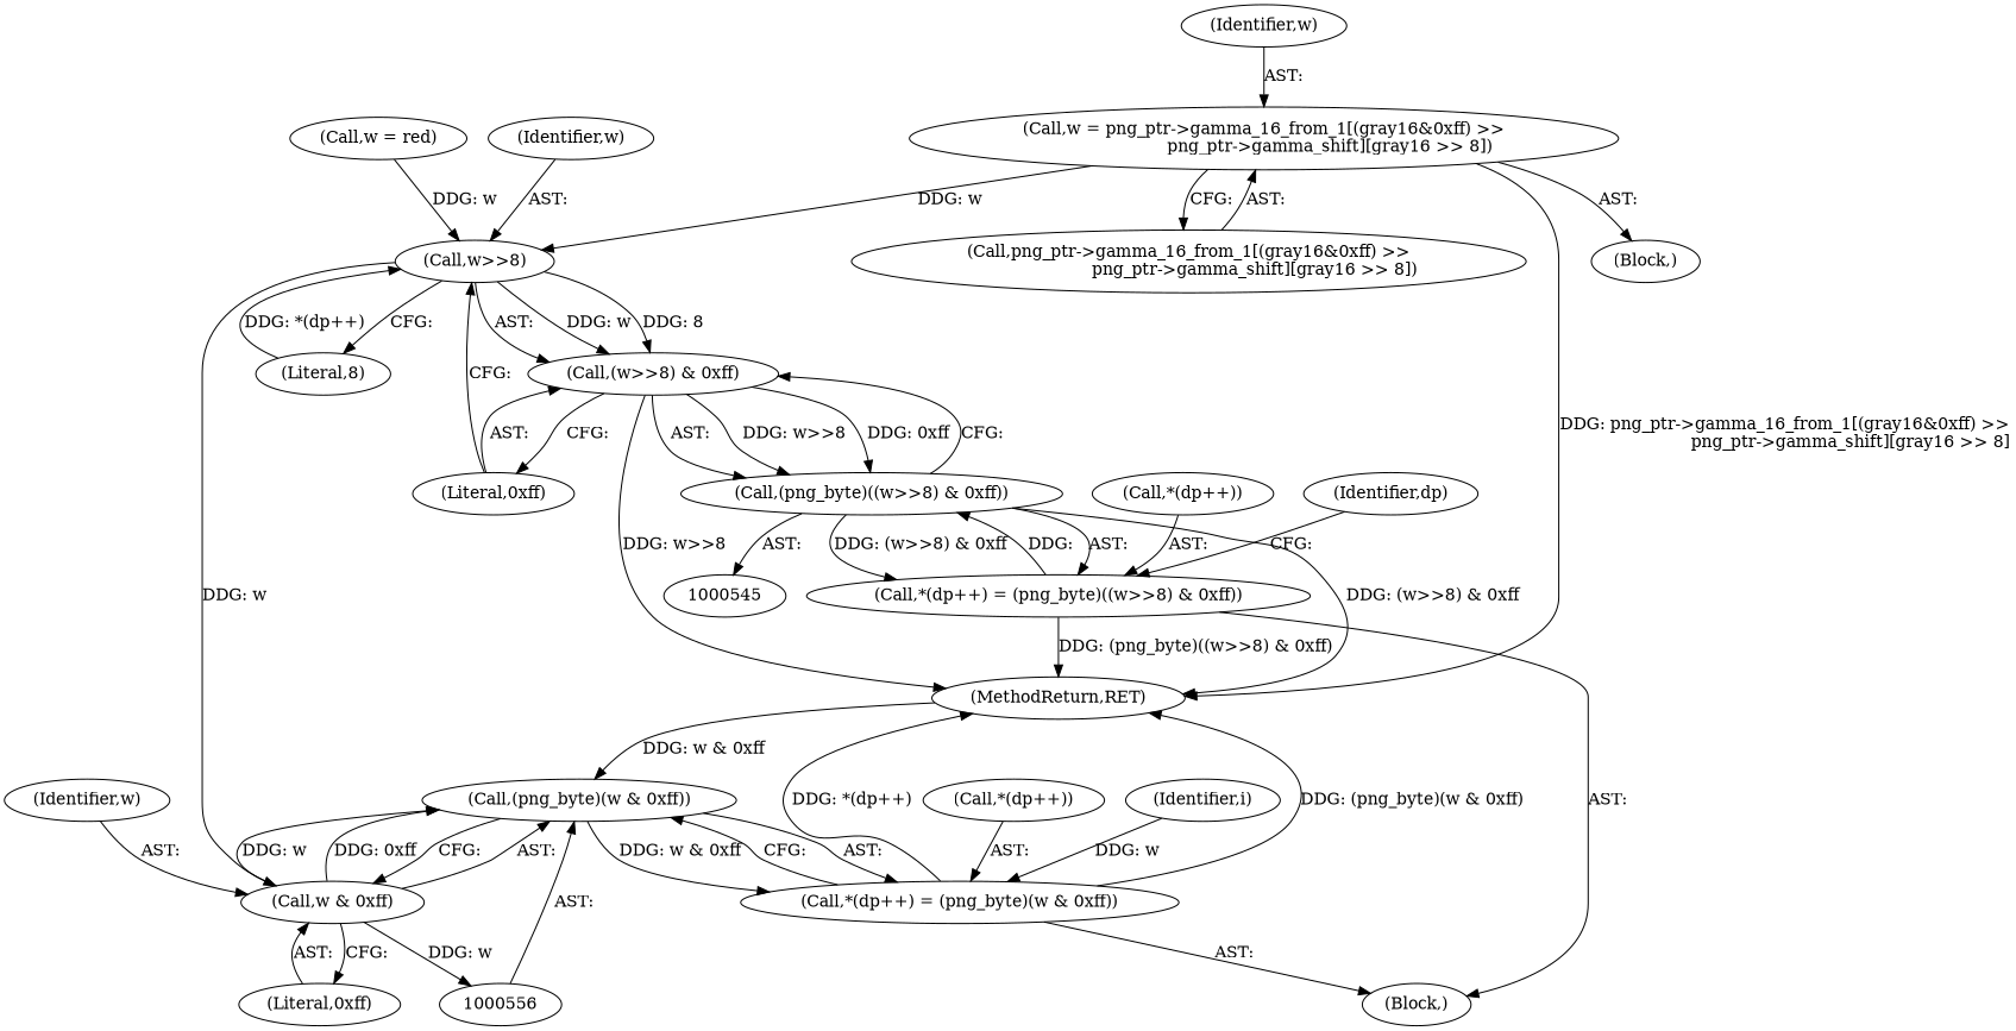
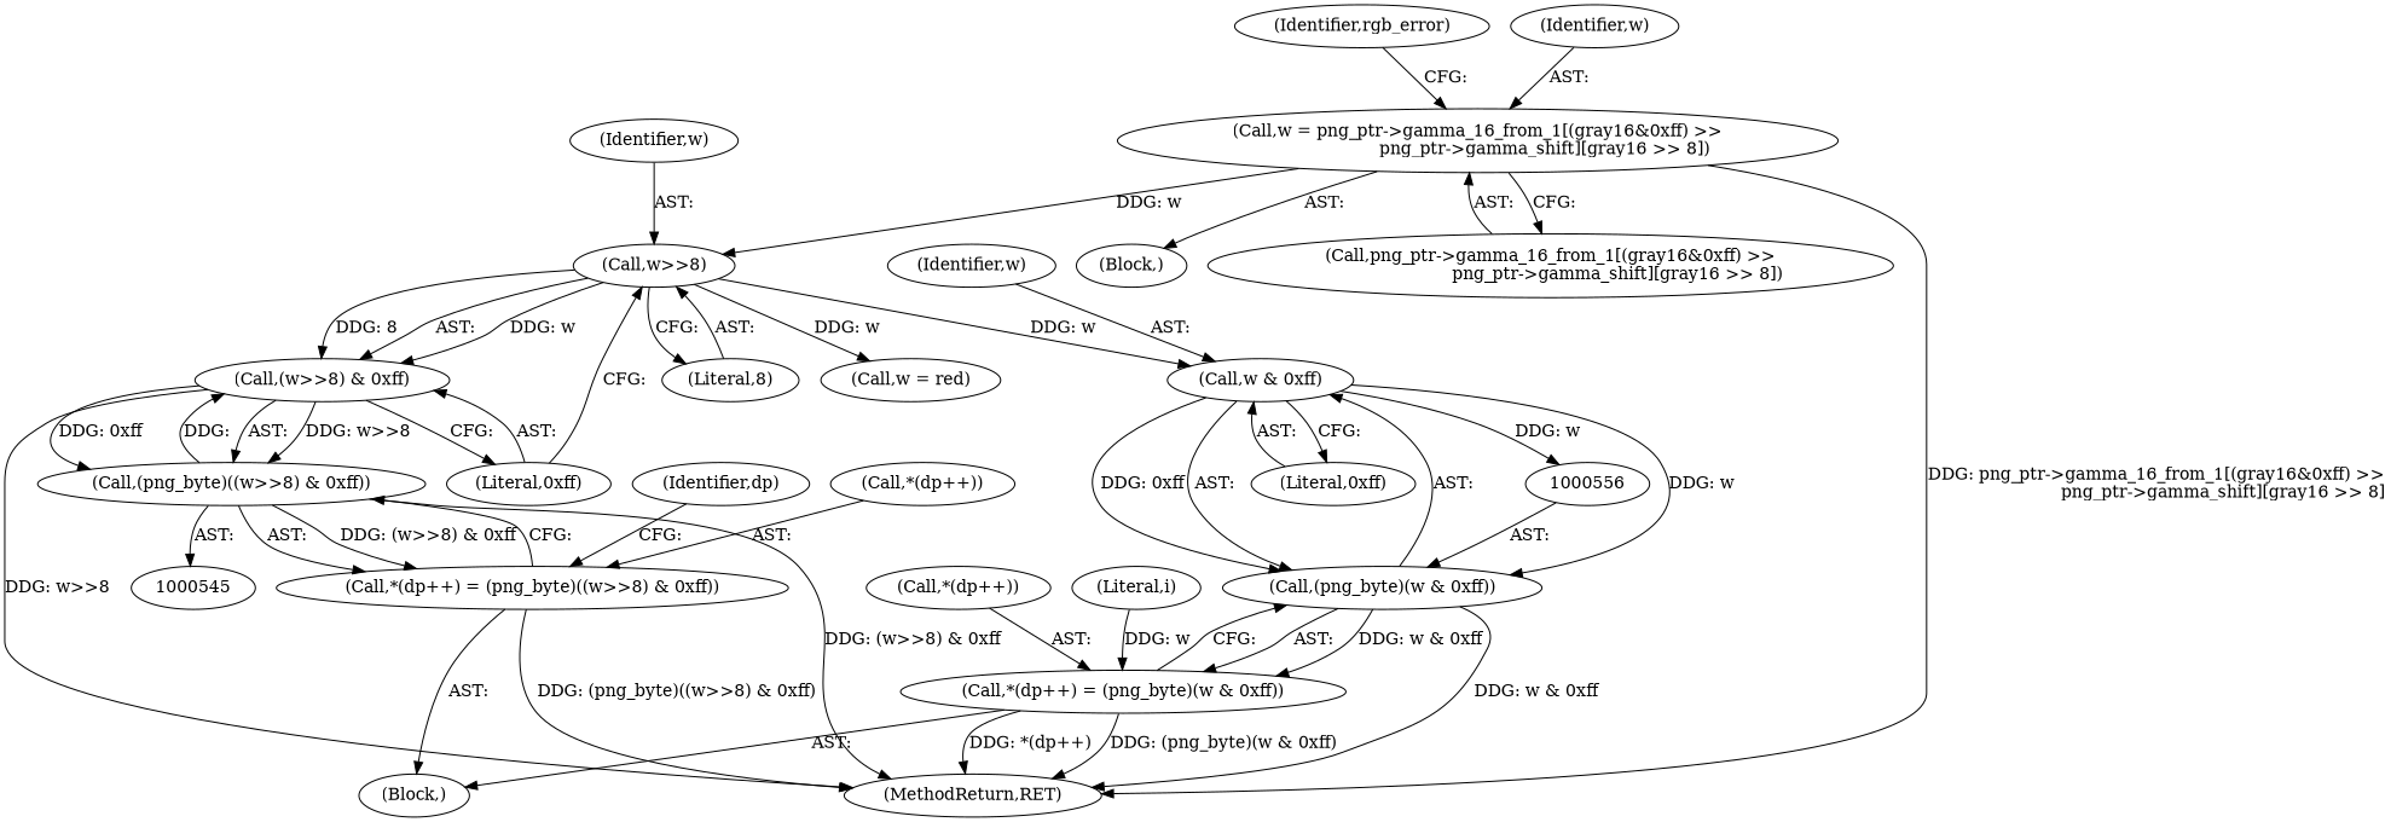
  digraph {
    n1 [label="(Call,w = png_ptr->gamma_16_from_1[(gray16&0xff) >>\n                         png_ptr->gamma_shift][gray16 >> 8])"]
    n2 [label="(Call,w>>8)"]
    n3 [label="(Call,png_ptr->gamma_16_from_1[(gray16&0xff) >>\n                         png_ptr->gamma_shift][gray16 >> 8])"]
    n4 [label="(MethodReturn,RET)"]
    n5 [label="(Block,)"]
    n6 [label="(Call,(w>>8) & 0xff)"]
    n7 [label="(Call,w & 0xff)"]
    n8 [label="(Literal,8)"]
    n9 [label="(Call,(png_byte)((w>>8) & 0xff))"]
    n10 [label="(Literal,0xff)"]
    n11 [label="(Call,(png_byte)(w & 0xff))"]
    n12 [label="(Literal,0xff)"]
    1000556
    n14 [label="(Call,*(dp++) = (png_byte)((w>>8) & 0xff))"]
    1000545
    n16 [label="(Block,)"]
    n17 [label="(Call,*(dp++) = (png_byte)(w & 0xff))"]
-   n18 [label="(Identifier,i)"]
+   n18 [label="(Literal,i)"]
    n19 [label="(Call,*(dp++))"]
    n20 [label="(Call,w = red)"]
+   n21 [label="(Identifier,rgb_error)"]
    n22 [label="(Identifier,w)"]
    n23 [label="(Identifier,dp)"]
    n24 [label="(Call,*(dp++))"]
    n25 [label="(Identifier,w)"]
    n26 [label="(Identifier,w)"]
    n1 -> n2 [label="DDG: w"]
    n1 -> n3 [label="CFG: "]
    n1 -> n4 [label="DDG: png_ptr->gamma_16_from_1[(gray16&0xff) >>\n                         png_ptr->gamma_shift][gray16 >> 8]"]
    n1 -> n5 [label="AST: "]
    n2 -> n6 [label="AST: "]
    n2 -> n6 [label="DDG: w"]
    n2 -> n6 [label="DDG: 8"]
    n2 -> n7 [label="DDG: w"]
    n2 -> n8 [label="CFG: "]
    n3 -> n1 [label="AST: "]
    n6 -> n4 [label="DDG: w>>8"]
    n6 -> n9 [label="AST: "]
    n6 -> n9 [label="DDG: w>>8"]
    n6 -> n9 [label="DDG: 0xff"]
    n6 -> n10 [label="CFG: "]
    n7 -> n11 [label="AST: "]
    n7 -> n11 [label="DDG: w"]
    n7 -> n11 [label="DDG: 0xff"]
    n7 -> n12 [label="CFG: "]
    n7 -> 1000556 [label="DDG: w"]
-   n8 -> n2 [label="DDG: *(dp++)"]
+   n8 -> n2 [label="AST: "]
    n9 -> n4 [label="DDG: (w>>8) & 0xff"]
-   n9 -> n6 [label="CFG: "]
+   n9 -> n6 [label="DDG: "]
    n9 -> n14 [label="AST: "]
    n9 -> n14 [label="DDG: (w>>8) & 0xff"]
    n9 -> 1000545 [label="AST: "]
    n10 -> n2 [label="CFG: "]
    n10 -> n6 [label="AST: "]
-   n4 -> n11 [label="DDG: w & 0xff"]
-   n11 -> n7 [label="CFG: "]
+   n11 -> n4 [label="DDG: w & 0xff"]
+   n11 -> n7 [label="AST: "]
    n11 -> n17 [label="AST: "]
    n11 -> n17 [label="DDG: w & 0xff"]
    n12 -> n7 [label="AST: "]
    1000556 -> n11 [label="AST: "]
    n14 -> n4 [label="DDG: (png_byte)((w>>8) & 0xff)"]
-   n14 -> n9 [label="DDG: "]
+   n14 -> n9 [label="CFG: "]
    n14 -> n16 [label="AST: "]
    n17 -> n4 [label="DDG: (png_byte)(w & 0xff)"]
    n17 -> n4 [label="DDG: *(dp++)"]
    n17 -> n11 [label="CFG: "]
    n17 -> n16 [label="AST: "]
    n18 -> n17 [label="DDG: w"]
    n19 -> n17 [label="AST: "]
-   n20 -> n2 [label="DDG: w"]
+   n2 -> n20 [label="DDG: w"]
+   n21 -> n1 [label="CFG: "]
    n22 -> n2 [label="AST: "]
    n23 -> n14 [label="CFG: "]
    n24 -> n14 [label="AST: "]
    n25 -> n7 [label="AST: "]
    n26 -> n1 [label="AST: "]
  }
